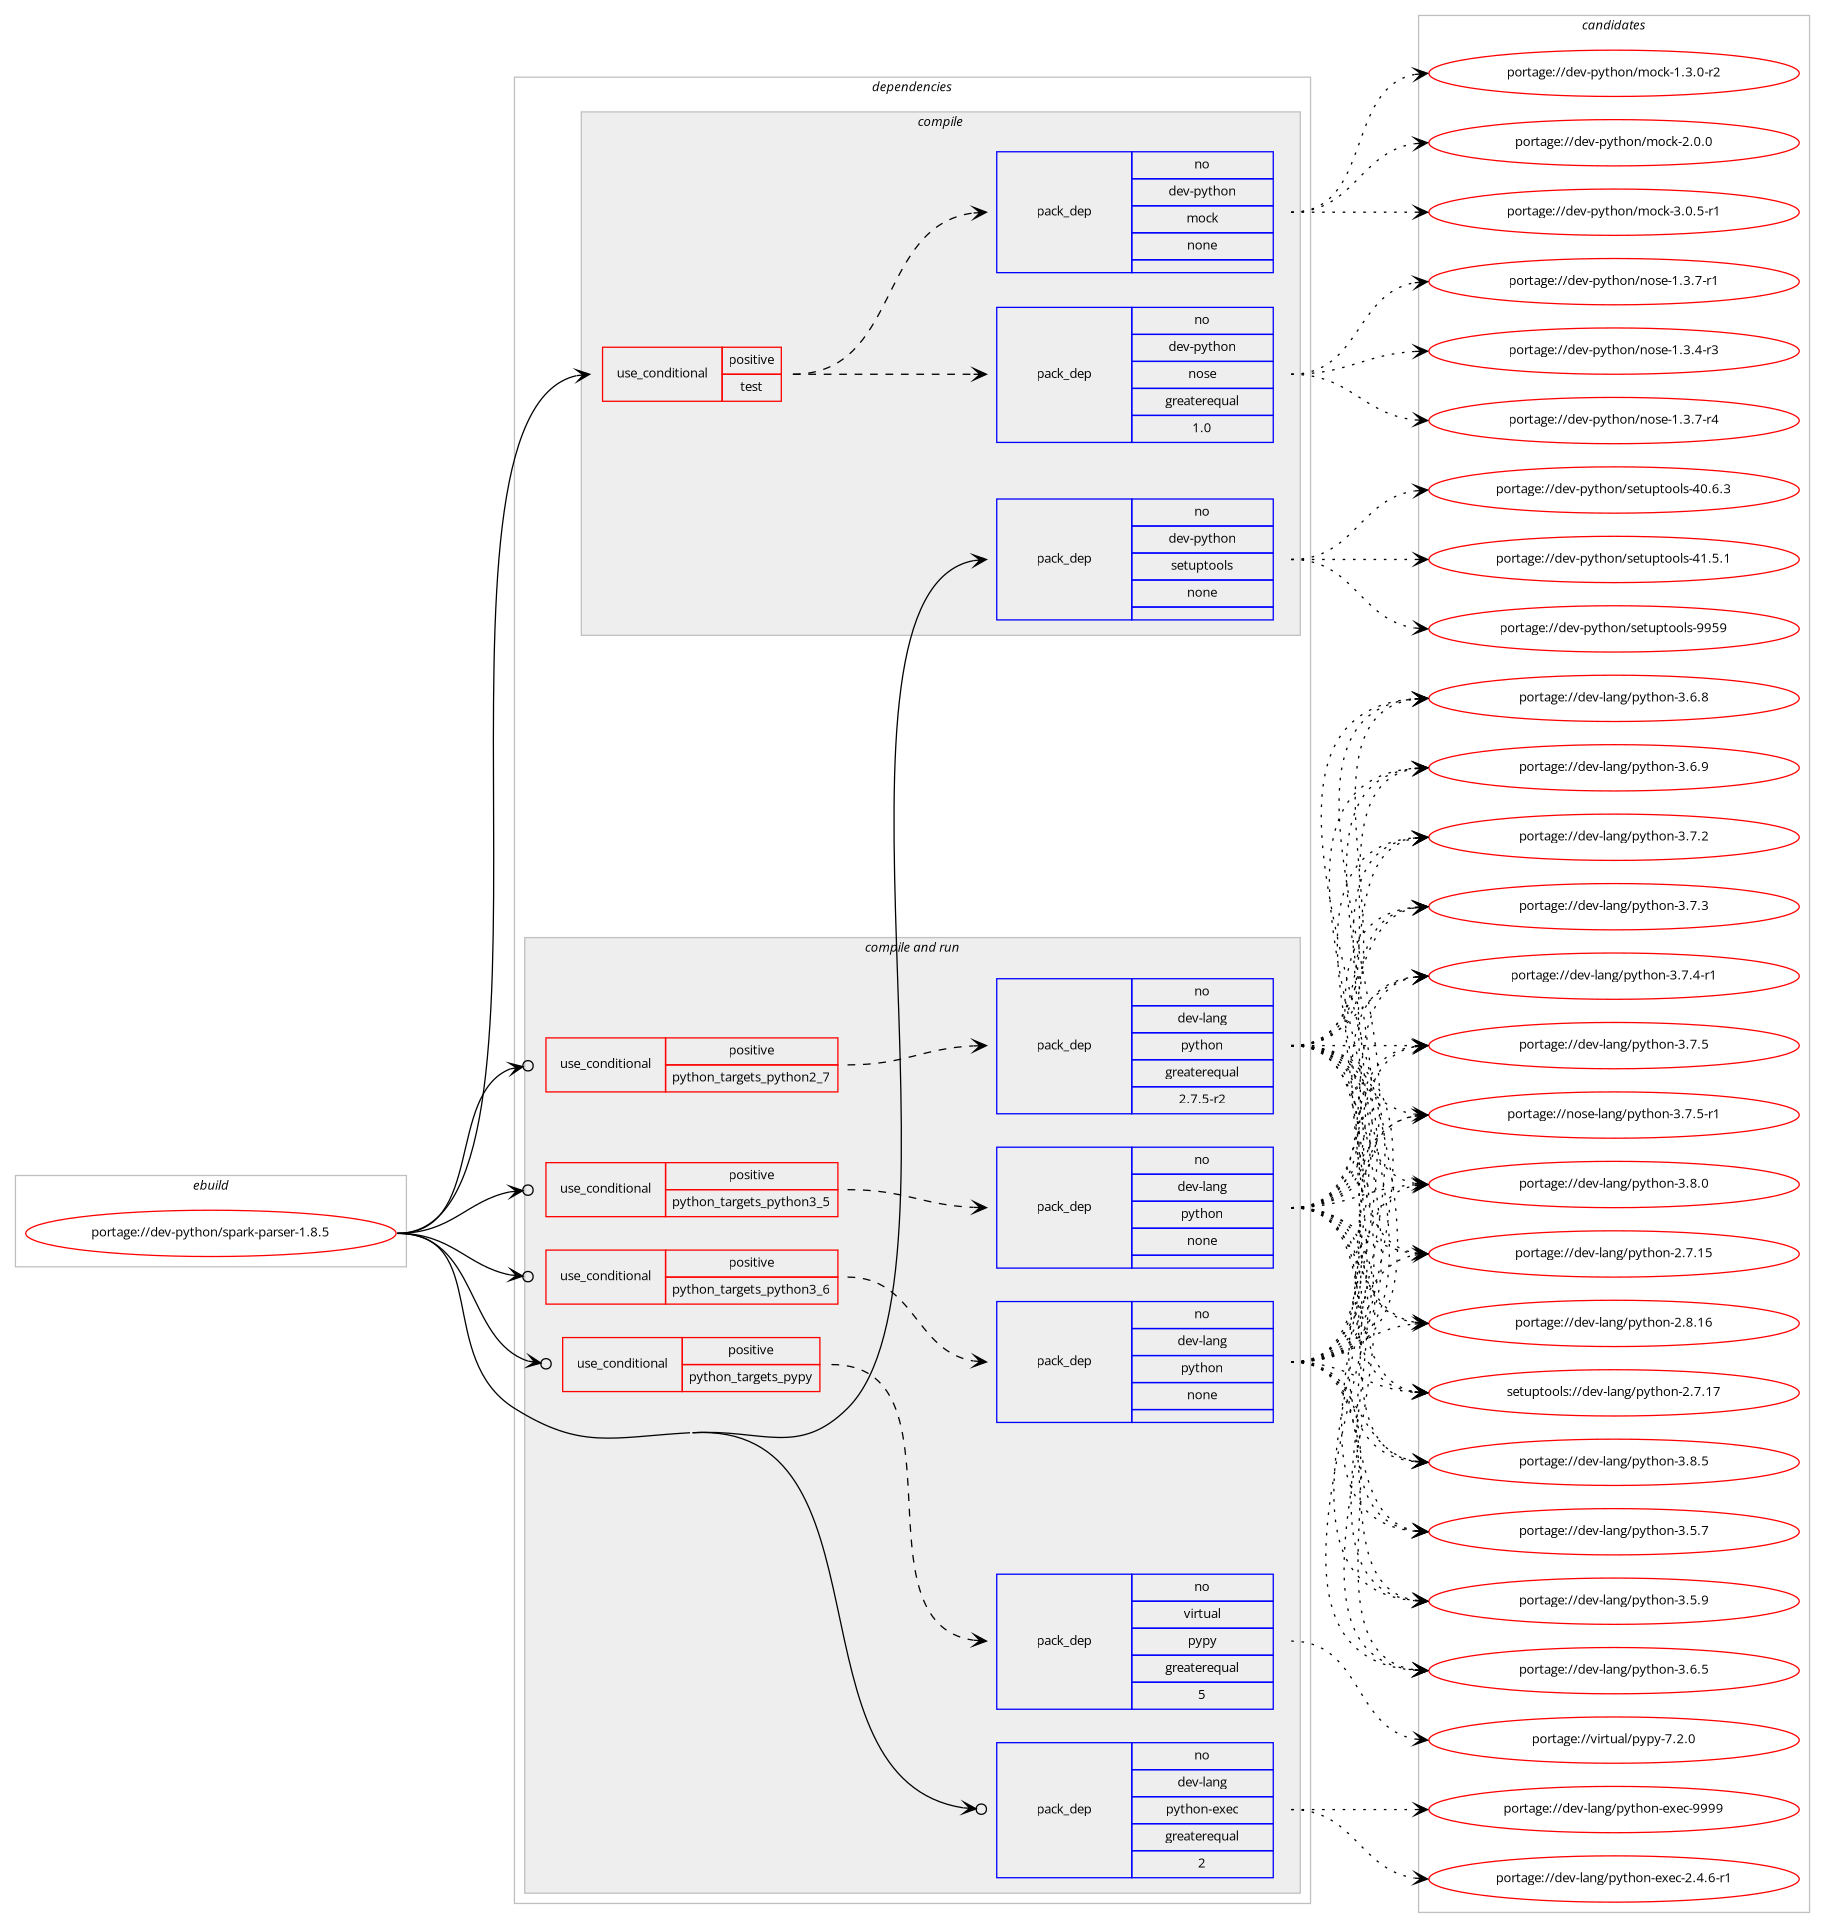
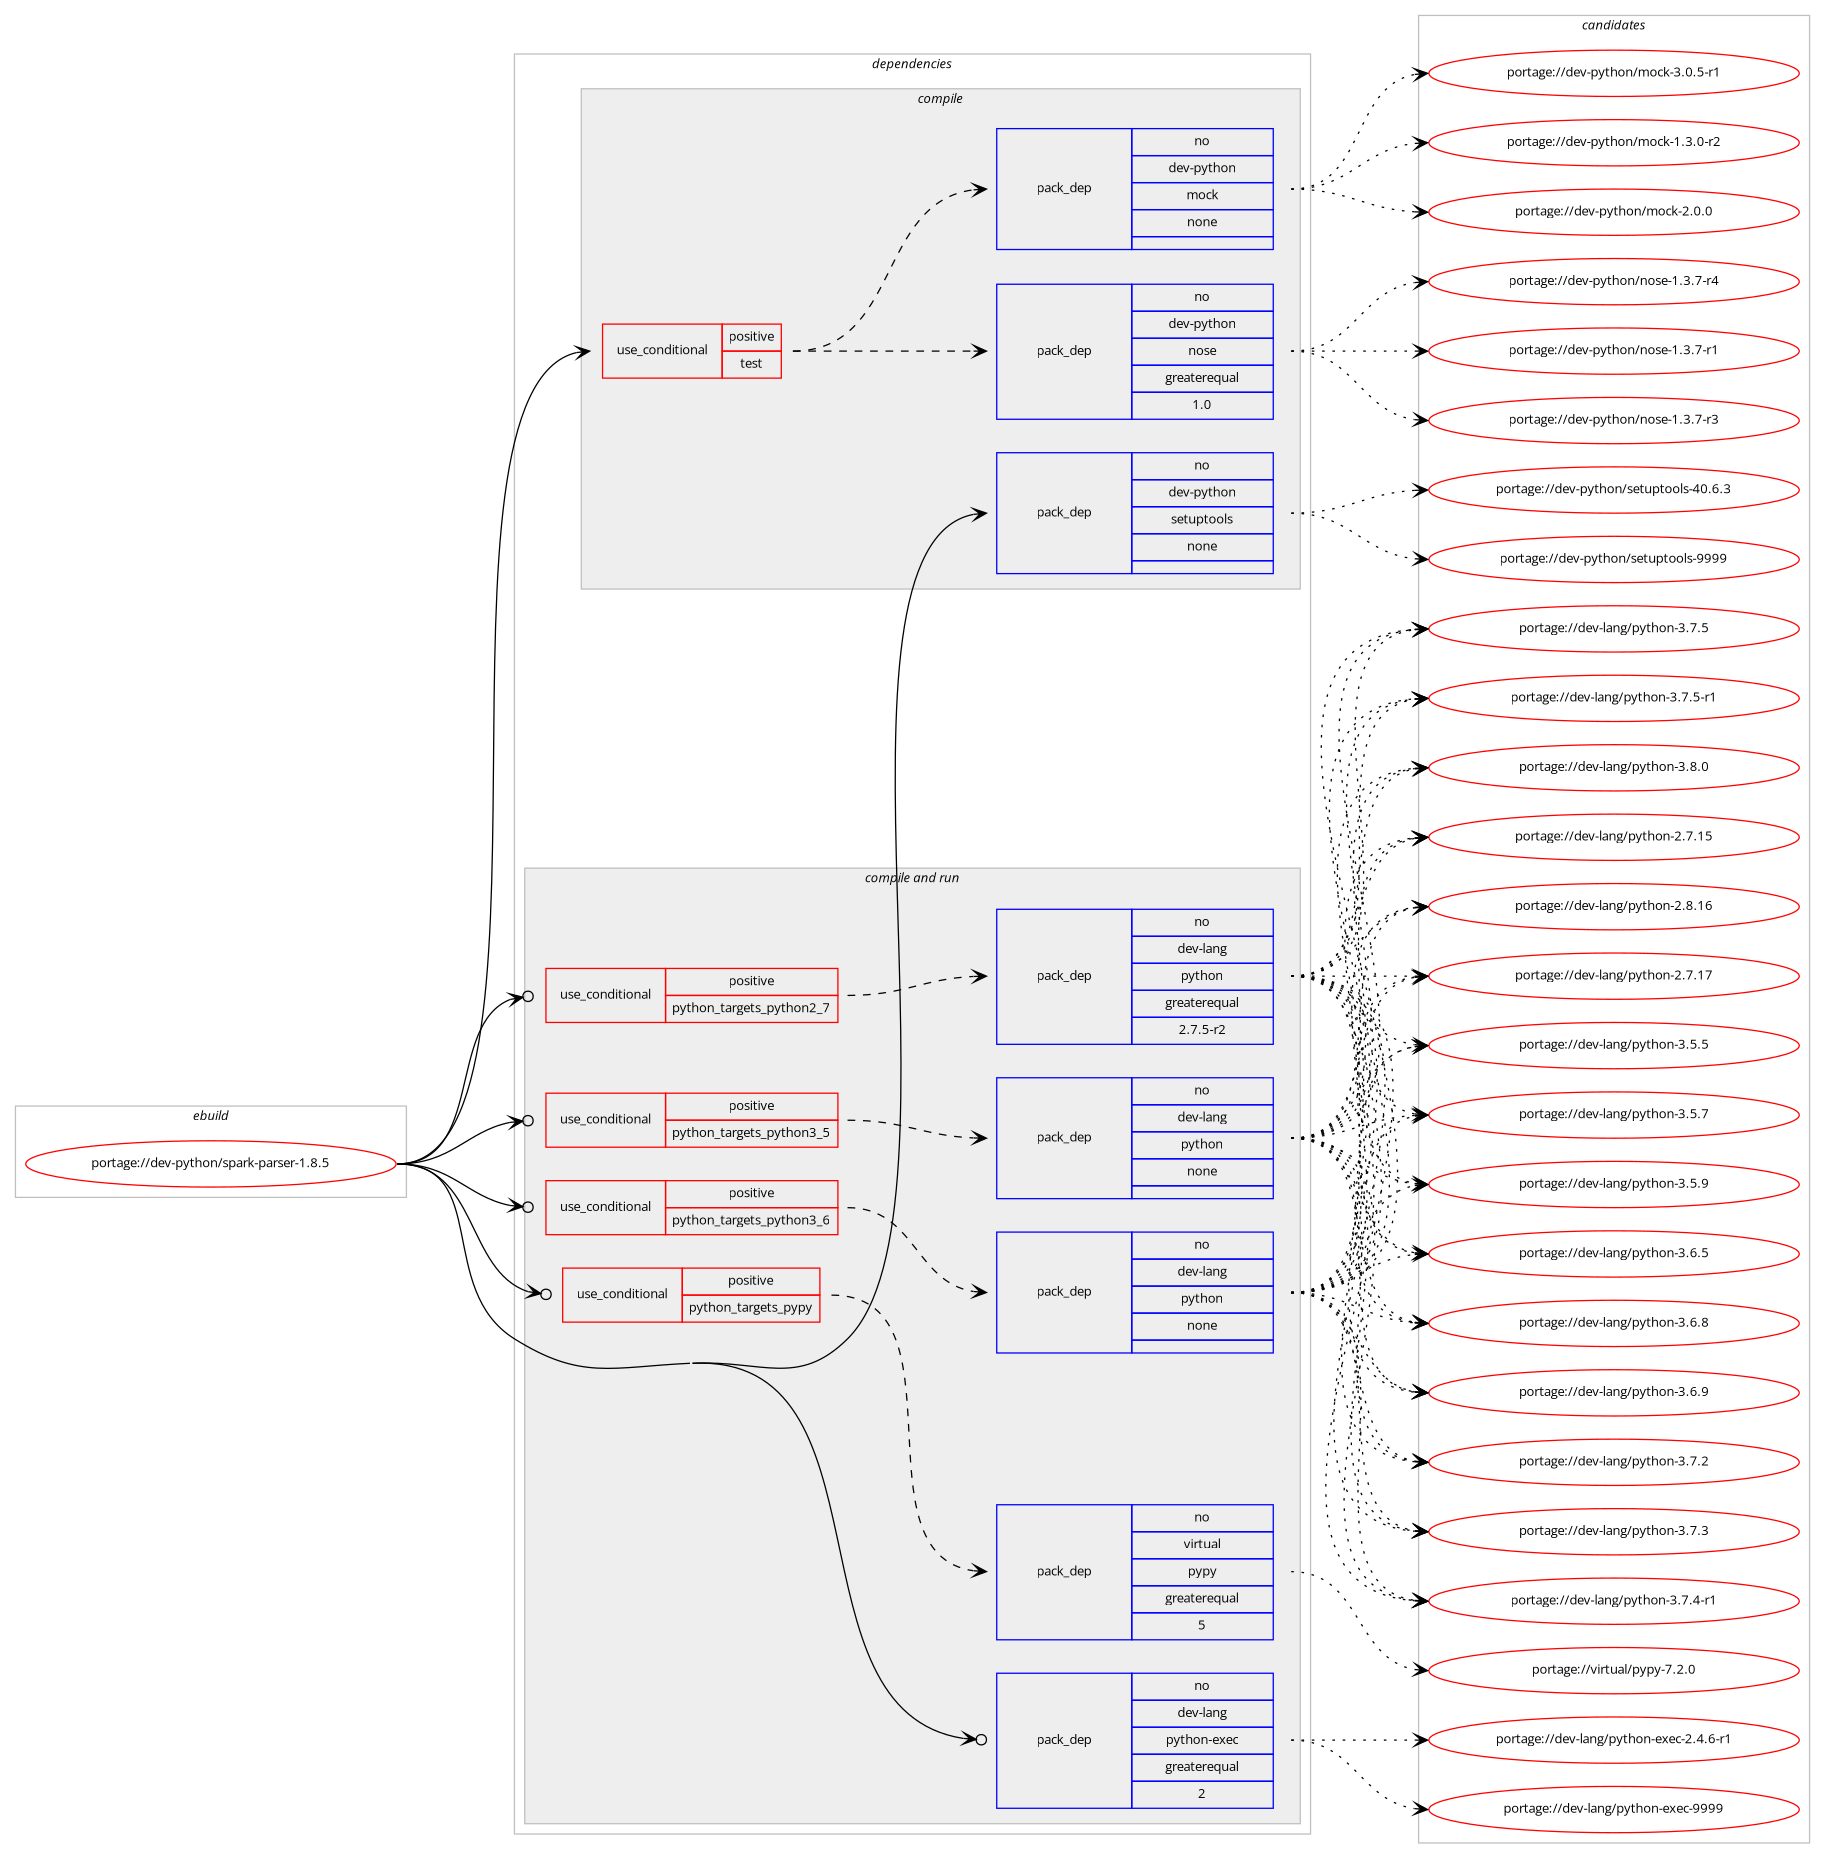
  digraph {
    compound=true
    concentrate=true
    fontname="Open Sans"
    fontsize=10
    newrank=true
    rankdir=LR
    ranksep=1.5
    node [color=red fontname="Open Sans" fontsize=10]
    edge [arrowhead=vee fontname="Open Sans" headport=w style=dotted tailport=e weight=100]
    n1 [label="portage://dev-python/spark-parser-1.8.5" width=4]
    n2 [color=blue label=<<TABLE BORDER="0" CELLBORDER="1" CELLSPACING="0" CELLPADDING="4" WIDTH="220"><TR><TD ROWSPAN="6" CELLPADDING="30">pack_dep</TD></TR><TR><TD WIDTH="110">no</TD></TR><TR><TD>dev-python</TD></TR><TR><TD>nose</TD></TR><TR><TD>greaterequal</TD></TR><TR><TD>1.0</TD></TR></TABLE>> shape=none]
    n3 [color=blue label=<<TABLE BORDER="0" CELLBORDER="1" CELLSPACING="0" CELLPADDING="4" WIDTH="220"><TR><TD ROWSPAN="6" CELLPADDING="30">pack_dep</TD></TR><TR><TD WIDTH="110">no</TD></TR><TR><TD>dev-python</TD></TR><TR><TD>mock</TD></TR><TR><TD>none</TD></TR><TR><TD></TD></TR></TABLE>> shape=none]
    n4 [label=<<TABLE BORDER="0" CELLBORDER="1" CELLSPACING="0" CELLPADDING="4"><TR><TD ROWSPAN="3" CELLPADDING="10">use_conditional</TD></TR><TR><TD>positive</TD></TR><TR><TD>test</TD></TR></TABLE>> shape=none]
    n5 [color=blue label=<<TABLE BORDER="0" CELLBORDER="1" CELLSPACING="0" CELLPADDING="4" WIDTH="220"><TR><TD ROWSPAN="6" CELLPADDING="30">pack_dep</TD></TR><TR><TD WIDTH="110">no</TD></TR><TR><TD>dev-python</TD></TR><TR><TD>setuptools</TD></TR><TR><TD>none</TD></TR><TR><TD></TD></TR></TABLE>> shape=none]
    n6 [color=blue label=<<TABLE BORDER="0" CELLBORDER="1" CELLSPACING="0" CELLPADDING="4" WIDTH="220"><TR><TD ROWSPAN="6" CELLPADDING="30">pack_dep</TD></TR><TR><TD WIDTH="110">no</TD></TR><TR><TD>virtual</TD></TR><TR><TD>pypy</TD></TR><TR><TD>greaterequal</TD></TR><TR><TD>5</TD></TR></TABLE>> shape=none]
    n7 [label=<<TABLE BORDER="0" CELLBORDER="1" CELLSPACING="0" CELLPADDING="4"><TR><TD ROWSPAN="3" CELLPADDING="10">use_conditional</TD></TR><TR><TD>positive</TD></TR><TR><TD>python_targets_pypy</TD></TR></TABLE>> shape=none]
    n8 [color=blue label=<<TABLE BORDER="0" CELLBORDER="1" CELLSPACING="0" CELLPADDING="4" WIDTH="220"><TR><TD ROWSPAN="6" CELLPADDING="30">pack_dep</TD></TR><TR><TD WIDTH="110">no</TD></TR><TR><TD>dev-lang</TD></TR><TR><TD>python</TD></TR><TR><TD>greaterequal</TD></TR><TR><TD>2.7.5-r2</TD></TR></TABLE>> shape=none]
    n9 [label=<<TABLE BORDER="0" CELLBORDER="1" CELLSPACING="0" CELLPADDING="4"><TR><TD ROWSPAN="3" CELLPADDING="10">use_conditional</TD></TR><TR><TD>positive</TD></TR><TR><TD>python_targets_python2_7</TD></TR></TABLE>> shape=none]
    n10 [color=blue label=<<TABLE BORDER="0" CELLBORDER="1" CELLSPACING="0" CELLPADDING="4" WIDTH="220"><TR><TD ROWSPAN="6" CELLPADDING="30">pack_dep</TD></TR><TR><TD WIDTH="110">no</TD></TR><TR><TD>dev-lang</TD></TR><TR><TD>python</TD></TR><TR><TD>none</TD></TR><TR><TD></TD></TR></TABLE>> shape=none]
    n11 [label=<<TABLE BORDER="0" CELLBORDER="1" CELLSPACING="0" CELLPADDING="4"><TR><TD ROWSPAN="3" CELLPADDING="10">use_conditional</TD></TR><TR><TD>positive</TD></TR><TR><TD>python_targets_python3_5</TD></TR></TABLE>> shape=none]
    n12 [color=blue label=<<TABLE BORDER="0" CELLBORDER="1" CELLSPACING="0" CELLPADDING="4" WIDTH="220"><TR><TD ROWSPAN="6" CELLPADDING="30">pack_dep</TD></TR><TR><TD WIDTH="110">no</TD></TR><TR><TD>dev-lang</TD></TR><TR><TD>python</TD></TR><TR><TD>none</TD></TR><TR><TD></TD></TR></TABLE>> shape=none]
    n13 [label=<<TABLE BORDER="0" CELLBORDER="1" CELLSPACING="0" CELLPADDING="4"><TR><TD ROWSPAN="3" CELLPADDING="10">use_conditional</TD></TR><TR><TD>positive</TD></TR><TR><TD>python_targets_python3_6</TD></TR></TABLE>> shape=none]
    n14 [color=blue label=<<TABLE BORDER="0" CELLBORDER="1" CELLSPACING="0" CELLPADDING="4" WIDTH="220"><TR><TD ROWSPAN="6" CELLPADDING="30">pack_dep</TD></TR><TR><TD WIDTH="110">no</TD></TR><TR><TD>dev-lang</TD></TR><TR><TD>python-exec</TD></TR><TR><TD>greaterequal</TD></TR><TR><TD>2</TD></TR></TABLE>> shape=none]
    n15 [label="portage://dev-python/nose-1.3.7-r1" width=4]
-   n16 [label="portage://dev-python/nose-1.3.4-r3" width=4]
+   n16 [label="portage://dev-python/nose-1.3.7-r3" width=4]
    n17 [label="portage://dev-python/nose-1.3.7-r4" width=4]
    n18 [label="portage://dev-python/mock-1.3.0-r2" width=4]
    n19 [label="portage://dev-python/mock-2.0.0" width=4]
    n20 [label="portage://dev-python/mock-3.0.5-r1" width=4]
    n21 [label="portage://dev-python/setuptools-40.6.3" width=4]
-   n22 [label="portage://dev-python/setuptools-41.5.1" width=4]
-   n23 [label="portage://dev-python/setuptools-9959" width=4]
+   n23 [label="portage://dev-python/setuptools-9999" width=4]
    n24 [label="portage://virtual/pypy-7.2.0" width=4]
    n25 [label="portage://dev-lang/python-2.7.15" width=4]
    n26 [label="portage://dev-lang/python-2.8.16" width=4]
-   n27 [label="setuptools://dev-lang/python-2.7.17" width=4]
-   n28 [label="portage://dev-lang/python-3.8.5" width=4]
+   n27 [label="portage://dev-lang/python-2.7.17" width=4]
+   n28 [label="portage://dev-lang/python-3.5.5" width=4]
    n29 [label="portage://dev-lang/python-3.5.7" width=4]
    n30 [label="portage://dev-lang/python-3.5.9" width=4]
    n31 [label="portage://dev-lang/python-3.6.5" width=4]
    n32 [label="portage://dev-lang/python-3.6.8" width=4]
    n33 [label="portage://dev-lang/python-3.6.9" width=4]
    n34 [label="portage://dev-lang/python-3.7.2" width=4]
    n35 [label="portage://dev-lang/python-3.7.3" width=4]
    n36 [label="portage://dev-lang/python-3.7.4-r1" width=4]
    n37 [label="portage://dev-lang/python-3.7.5" width=4]
-   n38 [label="portage://nose-lang/python-3.7.5-r1" width=4]
+   n38 [label="portage://dev-lang/python-3.7.5-r1" width=4]
    n39 [label="portage://dev-lang/python-3.8.0" width=4]
    n40 [label="portage://dev-lang/python-exec-2.4.6-r1" width=4]
    n41 [label="portage://dev-lang/python-exec-9999" width=4]
    subgraph cluster_1 {
      color=gray
      label=<<i>ebuild</i>>
      rank=same
      n1
    }
    subgraph cluster_2 {
      color=gray
      label=<<i>dependencies</i>>
      subgraph cluster_3 {
        color=gray
        fillcolor="#eeeeee"
        label=<<i>compile</i>>
        style=filled
        subgraph sub_4 {
          color=gray
          fillcolor="#eeeeee"
          label=<<i>compile</i>>
          style=filled
          n4
          subgraph sub_5 {
            color=gray
            fillcolor="#eeeeee"
            label=<<i>compile</i>>
            style=filled
            n2
          }
          subgraph sub_6 {
            color=gray
            fillcolor="#eeeeee"
            label=<<i>compile</i>>
            style=filled
            n3
          }
        }
        subgraph sub_7 {
          color=gray
          fillcolor="#eeeeee"
          label=<<i>compile</i>>
          style=filled
          n5
        }
      }
      subgraph cluster_8 {
        color=gray
        fillcolor="#eeeeee"
        label=<<i>compile and run</i>>
        style=filled
        subgraph sub_9 {
          color=gray
          fillcolor="#eeeeee"
          label=<<i>compile and run</i>>
          style=filled
          n7
          subgraph sub_10 {
            color=gray
            fillcolor="#eeeeee"
            label=<<i>compile and run</i>>
            style=filled
            n6
          }
        }
        subgraph sub_11 {
          color=gray
          fillcolor="#eeeeee"
          label=<<i>compile and run</i>>
          style=filled
          n9
          subgraph sub_12 {
            color=gray
            fillcolor="#eeeeee"
            label=<<i>compile and run</i>>
            style=filled
            n8
          }
        }
        subgraph sub_13 {
          color=gray
          fillcolor="#eeeeee"
          label=<<i>compile and run</i>>
          style=filled
          n11
          subgraph sub_14 {
            color=gray
            fillcolor="#eeeeee"
            label=<<i>compile and run</i>>
            style=filled
            n10
          }
        }
        subgraph sub_15 {
          color=gray
          fillcolor="#eeeeee"
          label=<<i>compile and run</i>>
          style=filled
          n13
          subgraph sub_16 {
            color=gray
            fillcolor="#eeeeee"
            label=<<i>compile and run</i>>
            style=filled
            n12
          }
        }
        subgraph sub_17 {
          color=gray
          fillcolor="#eeeeee"
          label=<<i>compile and run</i>>
          style=filled
          n14
        }
      }
      subgraph cluster_18 {
        color=gray
        fillcolor="#eeeeee"
        label=<<i>run</i>>
        style=filled
      }
    }
    subgraph cluster_19 {
      color=gray
      label=<<i>candidates</i>>
      rank=same
      subgraph sub_20 {
        color=black
        label=<<i>candidates</i>>
        nodesep=1
        rank=same
        n15
        n16
        n17
      }
      subgraph sub_21 {
        color=black
        label=<<i>candidates</i>>
        nodesep=1
        rank=same
        n18
        n19
        n20
      }
      subgraph sub_22 {
        color=black
        label=<<i>candidates</i>>
        nodesep=1
        rank=same
        n21
-       n22
        n23
      }
      subgraph sub_23 {
        color=black
        label=<<i>candidates</i>>
        nodesep=1
        rank=same
        n24
      }
      subgraph sub_24 {
        color=black
        label=<<i>candidates</i>>
        nodesep=1
        rank=same
        n25
        n26
        n27
        n28
        n29
        n30
        n31
        n32
        n33
        n34
        n35
        n36
        n37
        n38
        n39
      }
      subgraph sub_25 {
        color=black
        label=<<i>candidates</i>>
        nodesep=1
        rank=same
        n25
        n26
        n27
        n28
        n29
        n30
        n31
        n32
        n33
        n34
        n35
        n36
        n37
        n38
        n39
      }
      subgraph sub_26 {
        color=black
        label=<<i>candidates</i>>
        nodesep=1
        rank=same
        n25
        n26
        n27
        n28
        n29
        n30
        n31
        n32
        n33
        n34
        n35
        n36
        n37
        n38
        n39
      }
      subgraph sub_27 {
        color=black
        label=<<i>candidates</i>>
        nodesep=1
        rank=same
        n40
        n41
      }
    }
    n1 -> n4 [style=solid weight=20]
    n1 -> n5 [style=solid weight=20]
    n1 -> n7 [arrowhead=odotvee style=solid weight=20]
    n1 -> n9 [arrowhead=odotvee style=solid weight=20]
    n1 -> n11 [arrowhead=odotvee style=solid weight=20]
    n1 -> n13 [arrowhead=odotvee style=solid weight=20]
    n1 -> n14 [arrowhead=odotvee style=solid weight=20]
    n2 -> n15
    n2 -> n16
    n2 -> n17
    n3 -> n18
    n3 -> n19
    n3 -> n20
    n4 -> n2 [style=dashed weight=20]
    n4 -> n3 [style=dashed weight=20]
    n5 -> n21
-   n5 -> n22
    n5 -> n23
    n6 -> n24
    n7 -> n6 [style=dashed weight=20]
    n8 -> n25
    n8 -> n26
    n8 -> n27
    n8 -> n28
    n8 -> n29
    n8 -> n30
    n8 -> n31
    n8 -> n32
    n8 -> n33
    n8 -> n34
    n8 -> n35
    n8 -> n36
    n8 -> n37
    n8 -> n38
    n8 -> n39
    n9 -> n8 [style=dashed weight=20]
    n10 -> n25
    n10 -> n26
    n10 -> n27
    n10 -> n28
    n10 -> n29
    n10 -> n30
    n10 -> n31
    n10 -> n32
    n10 -> n33
    n10 -> n34
    n10 -> n35
    n10 -> n36
    n10 -> n37
    n10 -> n38
    n10 -> n39
    n11 -> n10 [style=dashed weight=20]
    n12 -> n25
    n12 -> n26
    n12 -> n27
    n12 -> n28
    n12 -> n29
    n12 -> n30
    n12 -> n31
    n12 -> n32
    n12 -> n33
    n12 -> n34
    n12 -> n35
    n12 -> n36
    n12 -> n37
    n12 -> n38
    n12 -> n39
    n13 -> n12 [style=dashed weight=20]
    n14 -> n40
    n14 -> n41
  }
